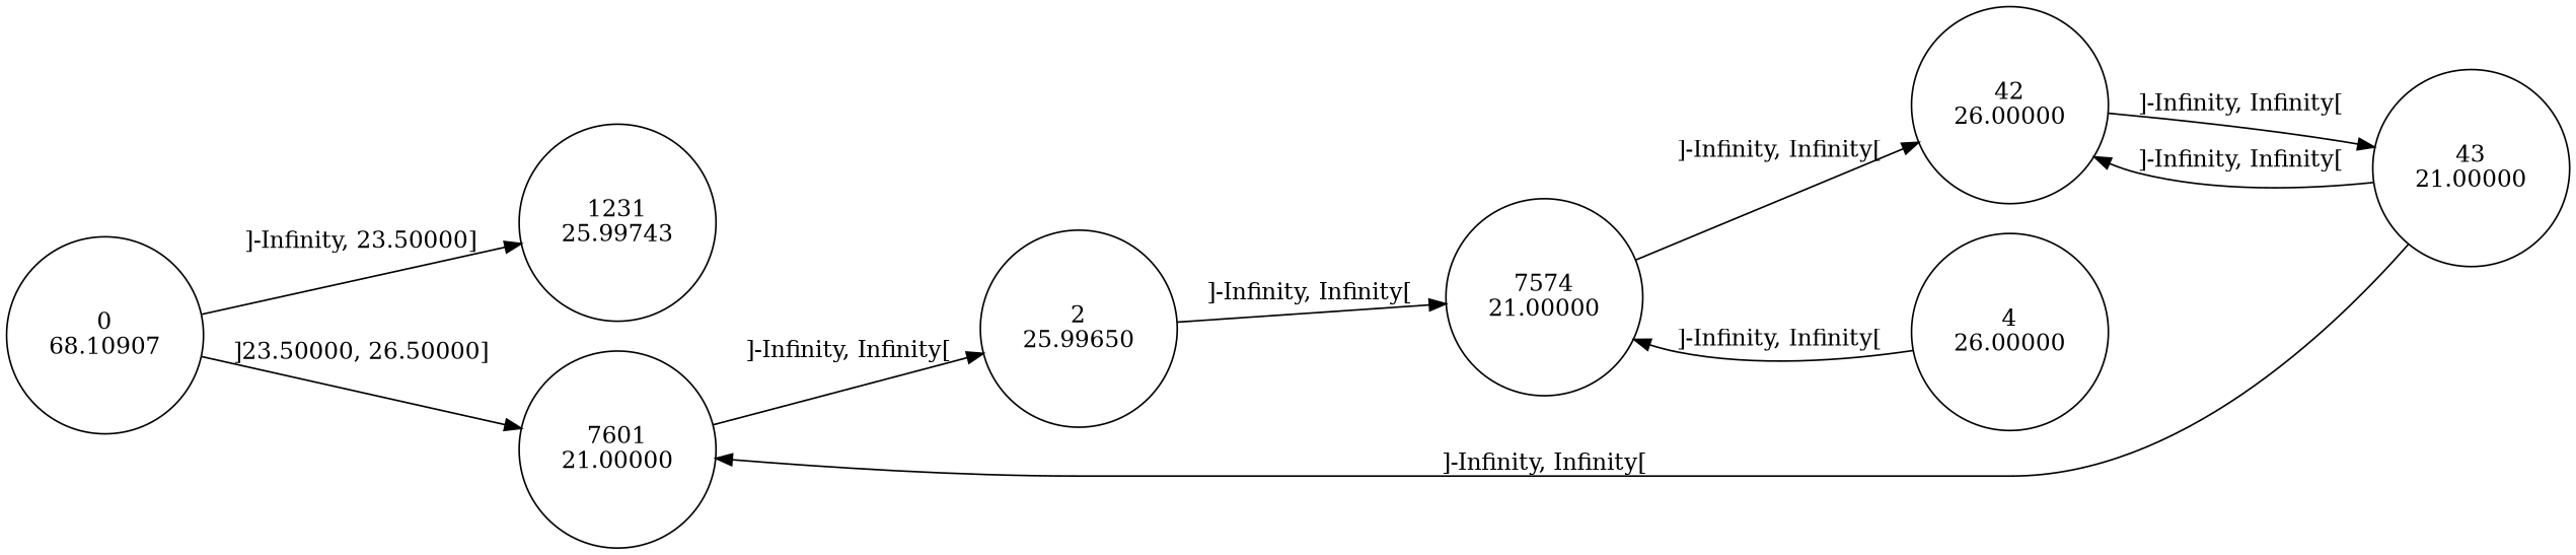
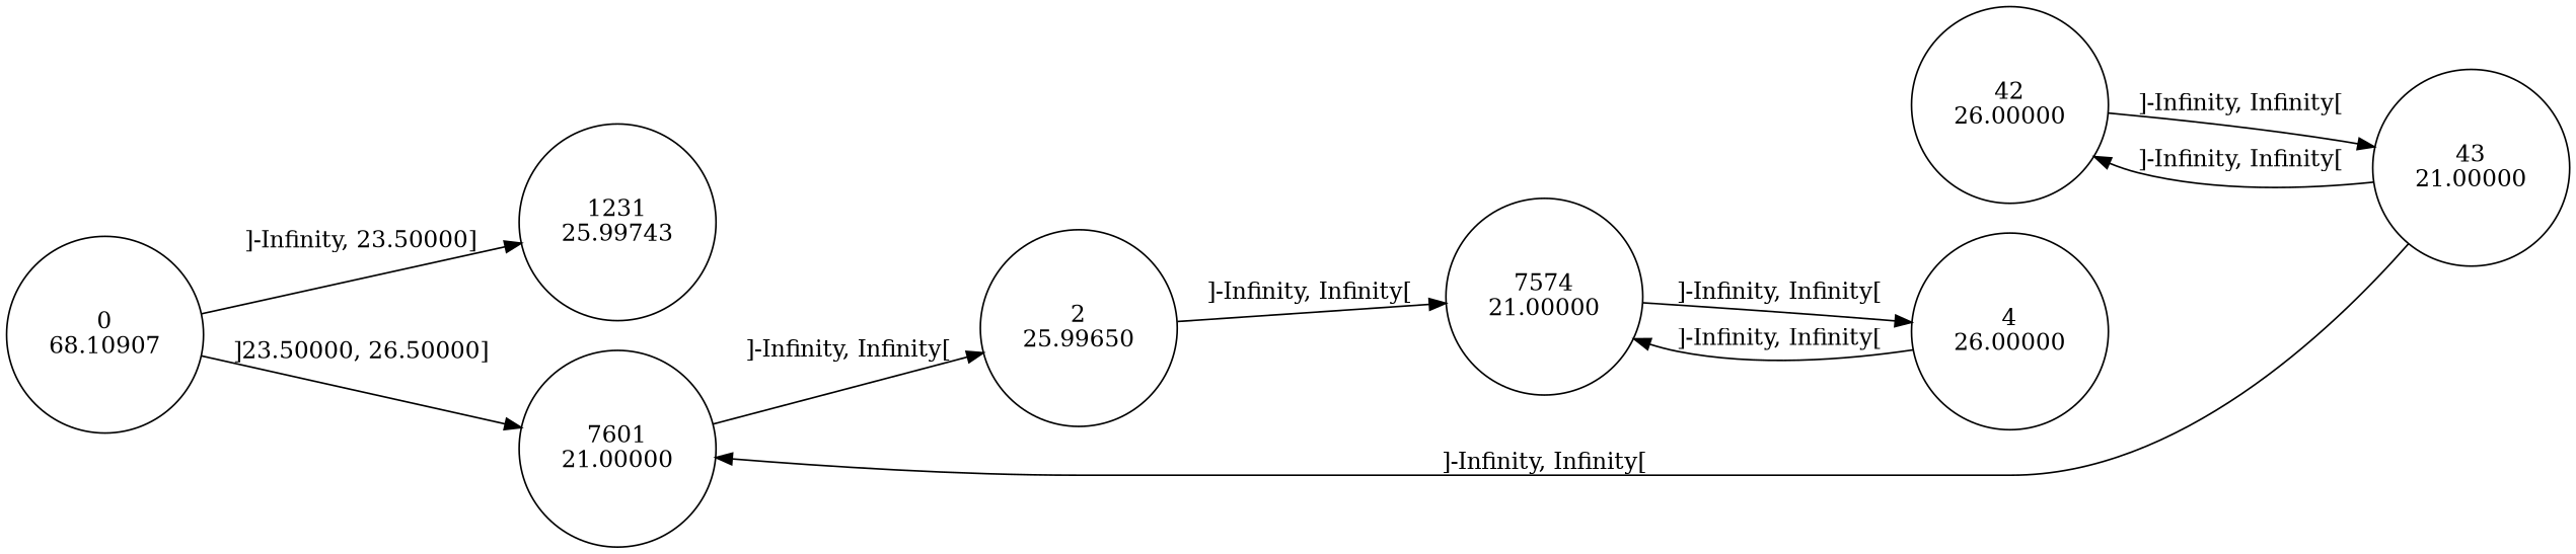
  digraph {
    rankdir=LR
    node [shape=circle]
    n1 [label="0\n68.10907"]
    n2 [label="1231\n25.99743"]
    n3 [label="7601\n21.00000"]
    n4 [label="2\n25.99650"]
    n5 [label="7574\n21.00000"]
    n6 [label="42\n26.00000"]
    n7 [label="43\n21.00000"]
    n8 [label="4\n26.00000"]
    n1 -> n2 [label="]-Infinity, 23.50000]"]
    n1 -> n3 [label="]23.50000, 26.50000]"]
    n3 -> n4 [label="]-Infinity, Infinity["]
    n4 -> n5 [label="]-Infinity, Infinity["]
-   n5 -> n6 [label="]-Infinity, Infinity["]
+   n5 -> n8 [label="]-Infinity, Infinity["]
    n6 -> n7 [label="]-Infinity, Infinity["]
    n7 -> n3 [label="]-Infinity, Infinity["]
    n7 -> n6 [label="]-Infinity, Infinity["]
    n8 -> n5 [label="]-Infinity, Infinity["]
  }
